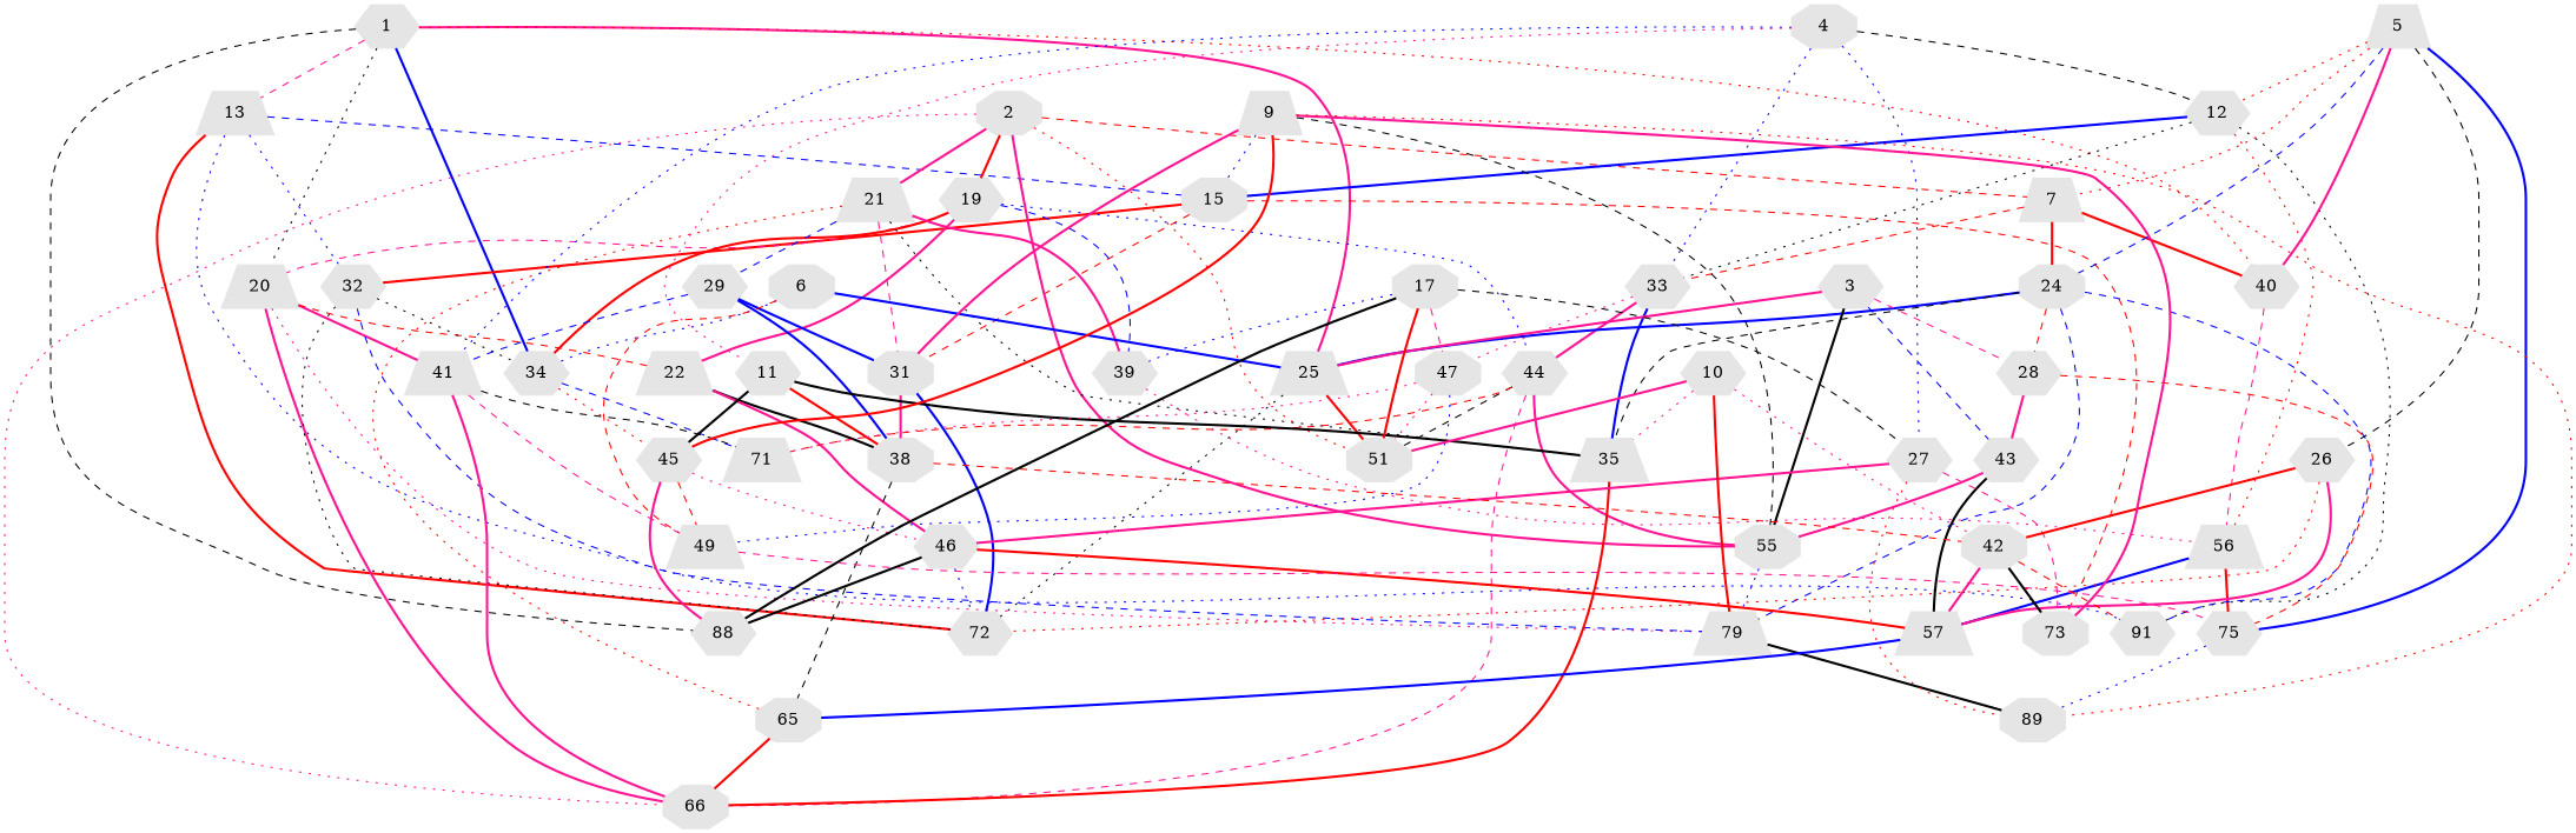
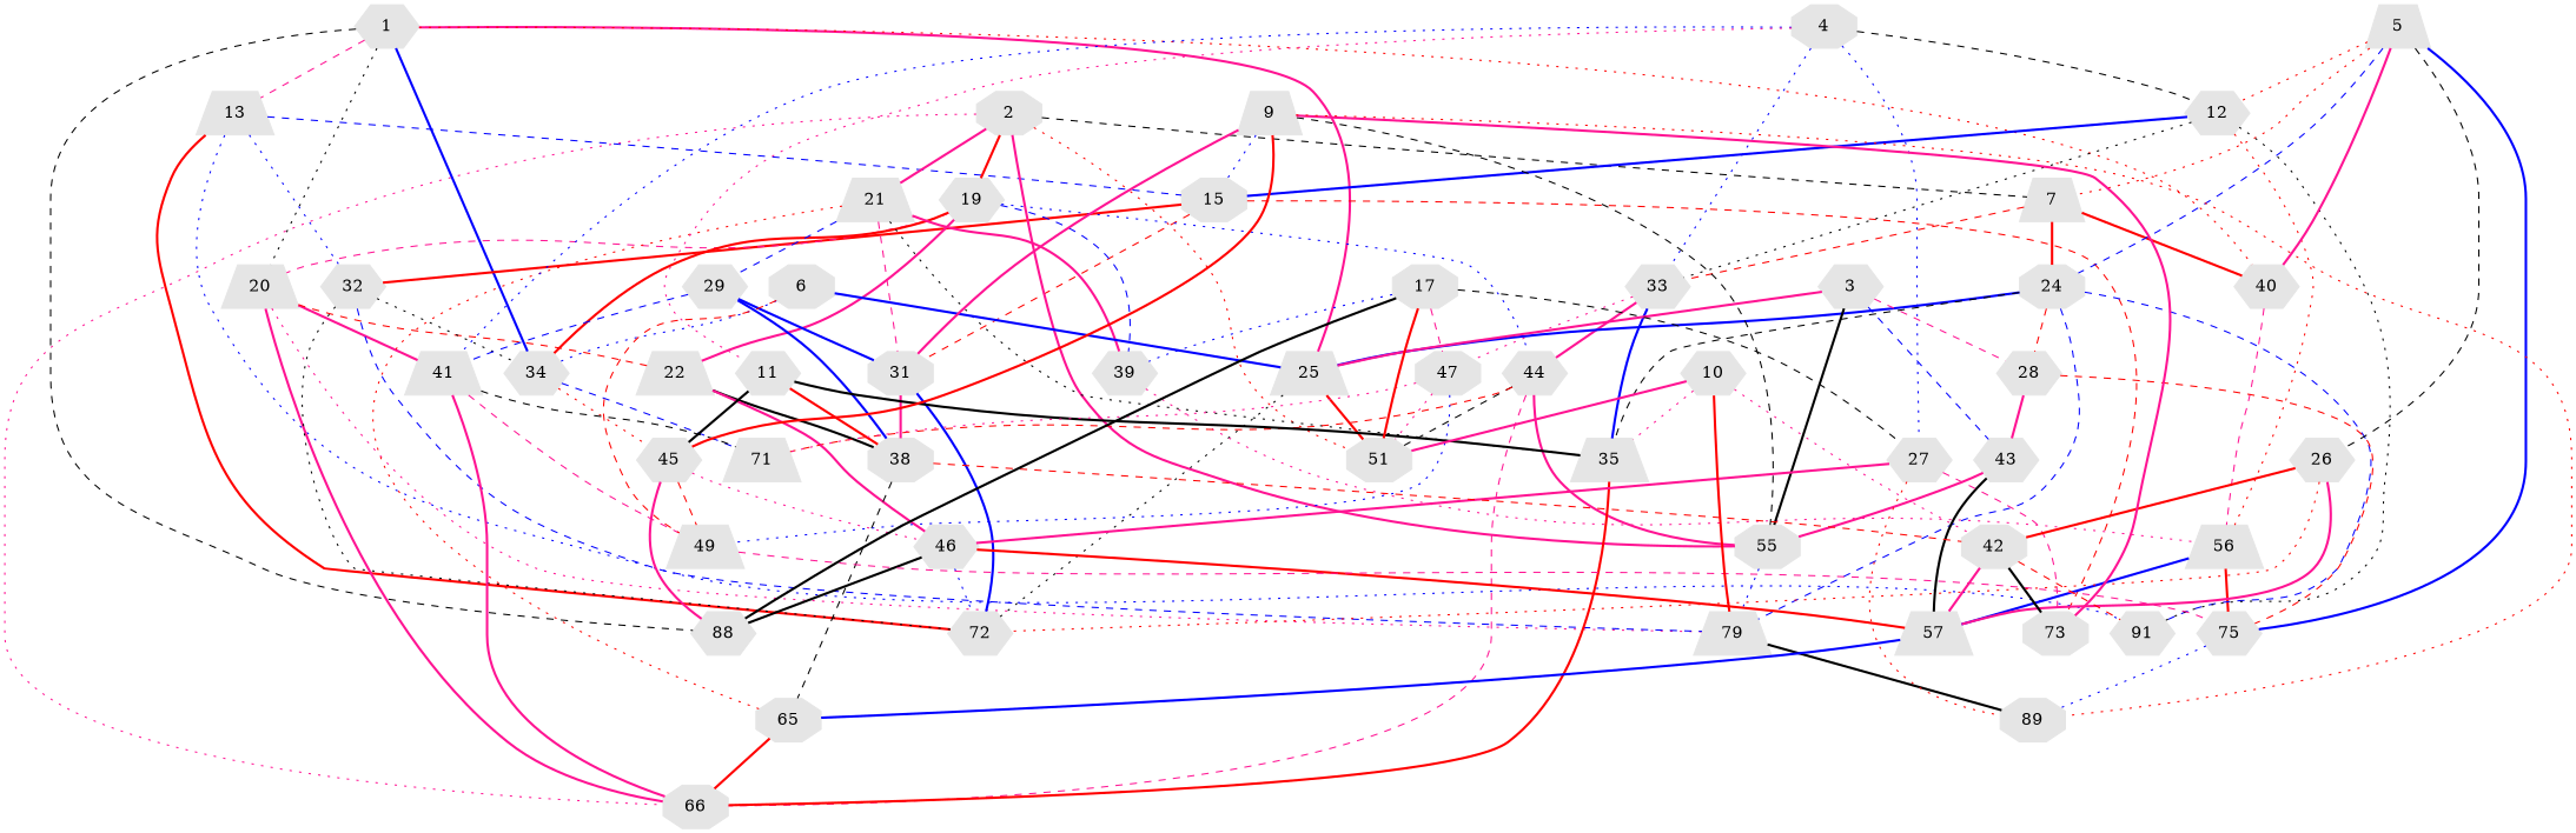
  graph {
    node [color=gray90 shape=hexagon style=filled]
    edge [color=deeppink style=bold]
    1 [super="+16"]
    13 [shape=trapezium super="+63"]
    20 [shape=trapezium super="+23"]
    25 [shape=trapezium super="+30"]
    34 [super="+76"]
    40
    88
    15 [shape=octagon super="+74"]
    91
    32 [super="+37"]
    72 [super="+81"]
    66 [shape=octagon super="+78"]
    41 [shape=trapezium super="+54"]
    79 [shape=trapezium super="+80"]
    22 [shape=trapezium]
    51 [shape=octagon super="+60"]
    45 [super="+62"]
    71 [shape=trapezium]
    56 [shape=trapezium super="+90"]
    2 [shape=octagon super="+14"]
    7 [shape=trapezium super="+84"]
    19 [super="+82"]
    21 [shape=trapezium super="+59"]
    55 [shape=octagon super="+77"]
    33 [super="+50"]
    24 [shape=octagon super="+83"]
    39
    44 [super="+68"]
    31 [shape=octagon super="+36"]
    35 [shape=trapezium super="+87"]
    29
    65 [shape=octagon]
    3
    28
    43
    75 [super="+86"]
    57 [shape=trapezium super="+64"]
    4 [shape=octagon super="+8"]
    11
    12 [super="+53"]
    27 [super="+48"]
    38 [shape=octagon super="+61"]
    73 [shape=octagon]
    89 [shape=octagon]
    46 [super="+58"]
    47 [shape=octagon super="+52"]
    49 [shape=trapezium super="+70"]
    5 [shape=trapezium super="+85"]
    26
    42 [shape=octagon super="+67"]
    6 [shape=octagon]
    9 [shape=trapezium super="+18"]
    10
    17 [shape=octagon super="+69"]
    1 -- 13 [style=dashed]
    1 -- 20 [color=black style=dotted]
    1 -- 25
    1 -- 34 [color=blue]
    1 -- 40 [color=red style=dotted]
    1 -- 88 [color=black style=dashed]
    13 -- 15 [color=blue style=dashed]
    13 -- 91 [color=blue style=dotted]
    13 -- 32 [color=blue style=dotted weight=2]
    13 -- 72 [color=red]
    20 -- 66
    20 -- 41
    20 -- 79 [style=dotted]
    20 -- 22 [color=red style=dashed]
    25 -- 72 [color=black style=dotted]
    25 -- 51 [color=red]
    34 -- 45 [color=red style=dotted]
    34 -- 71 [color=blue style=dashed]
    40 -- 56 [style=dashed]
    15 -- 32 [color=red]
    15 -- 31 [color=red style=dashed]
    15 -- 73 [color=red style=dashed]
    32 -- 34 [color=black style=dotted]
    32 -- 72 [color=black style=dotted]
    32 -- 79 [color=blue style=dashed]
    41 -- 66
    41 -- 71 [color=black style=dashed]
    41 -- 49 [style=dashed]
    79 -- 89 [color=black]
    22 -- 38 [color=black]
    22 -- 46
    45 -- 88
    45 -- 46 [style=dotted]
    45 -- 49 [color=red style=dashed]
    56 -- 75 [color=red weight=2]
    56 -- 57 [color=blue]
    2 -- 66 [style=dotted]
    2 -- 51 [color=red style=dotted]
-   2 -- 7 [color=red style=dashed]
+   2 -- 7 [color=black style=dashed]
    2 -- 19 [color=red]
    2 -- 21
    2 -- 55
    7 -- 40 [color=red]
    7 -- 33 [color=red style=dashed]
    7 -- 24 [color=red]
    19 -- 20 [style=dashed]
    19 -- 34 [color=red]
    19 -- 22
    19 -- 39 [color=blue style=dashed]
    19 -- 44 [color=blue style=dotted]
    21 -- 39
    21 -- 31 [style=dashed]
    21 -- 35 [color=black style=dotted]
    21 -- 29 [color=blue style=dashed]
    21 -- 65 [color=red style=dotted]
    55 -- 79 [color=blue style=dotted]
    33 -- 44
    33 -- 35 [color=blue]
    33 -- 47 [style=dotted]
    24 -- 25 [color=blue]
    24 -- 91 [color=blue style=dashed]
    24 -- 79 [color=blue style=dashed]
    24 -- 35 [color=black style=dashed]
    24 -- 28 [color=red style=dashed]
    39 -- 56 [style=dotted]
    44 -- 66 [style=dashed]
    44 -- 51 [color=black style=dashed]
    44 -- 71 [color=red style=dashed]
    44 -- 55
    31 -- 72 [color=blue]
    31 -- 38
    35 -- 66 [color=red]
    29 -- 41 [color=blue style=dashed]
    29 -- 31 [color=blue]
    29 -- 38 [color=blue]
    65 -- 66 [color=red]
    3 -- 25
    3 -- 55 [color=black]
    3 -- 28 [style=dashed]
    3 -- 43 [color=blue style=dashed]
    28 -- 43
    28 -- 75 [color=red style=dashed]
    43 -- 55
    43 -- 57 [color=black]
    75 -- 89 [color=blue style=dotted]
    57 -- 65 [color=blue]
    4 -- 41 [color=blue style=dotted]
    4 -- 33 [color=blue style=dotted]
    4 -- 11 [style=dotted]
    4 -- 12 [color=black style=dashed]
    4 -- 27 [color=blue style=dotted weight=2]
    11 -- 45 [color=black]
    11 -- 35 [color=black]
    11 -- 38 [color=red]
    12 -- 15 [color=blue]
    12 -- 91 [color=black style=dotted]
    12 -- 56 [color=red style=dotted]
    12 -- 33 [color=black style=dotted]
    27 -- 73 [style=dashed]
    27 -- 89 [color=red style=dotted]
    27 -- 46
    38 -- 65 [color=black style=dashed]
    38 -- 42 [color=red style=dashed]
    46 -- 88 [color=black]
    46 -- 72 [color=blue style=dotted]
    46 -- 57 [color=red]
    47 -- 51 [style=dotted]
    47 -- 71 [style=dotted]
    47 -- 49 [color=blue style=dotted]
    49 -- 75 [style=dashed]
    5 -- 40
    5 -- 7 [color=red style=dotted]
    5 -- 24 [color=blue style=dashed]
    5 -- 75 [color=blue]
    5 -- 12 [color=red style=dotted]
    5 -- 26 [color=black style=dashed]
    26 -- 72 [color=red style=dotted]
    26 -- 57
    26 -- 42 [color=red]
    42 -- 91 [color=red style=dashed]
    42 -- 57
    42 -- 73 [color=black]
    6 -- 25 [color=blue]
    6 -- 34 [color=blue style=dotted]
    6 -- 49 [color=red style=dashed weight=2]
    9 -- 15 [color=blue style=dotted]
    9 -- 45 [color=red]
    9 -- 55 [color=black style=dashed]
    9 -- 31
    9 -- 73
    9 -- 89 [color=red style=dotted]
    10 -- 79 [color=red]
    10 -- 51
    10 -- 35 [style=dotted]
    10 -- 42 [style=dotted]
    17 -- 88 [color=black]
    17 -- 51 [color=red]
    17 -- 39 [color=blue style=dotted]
    17 -- 27 [color=black style=dashed]
    17 -- 47 [style=dashed weight=2]
  }
